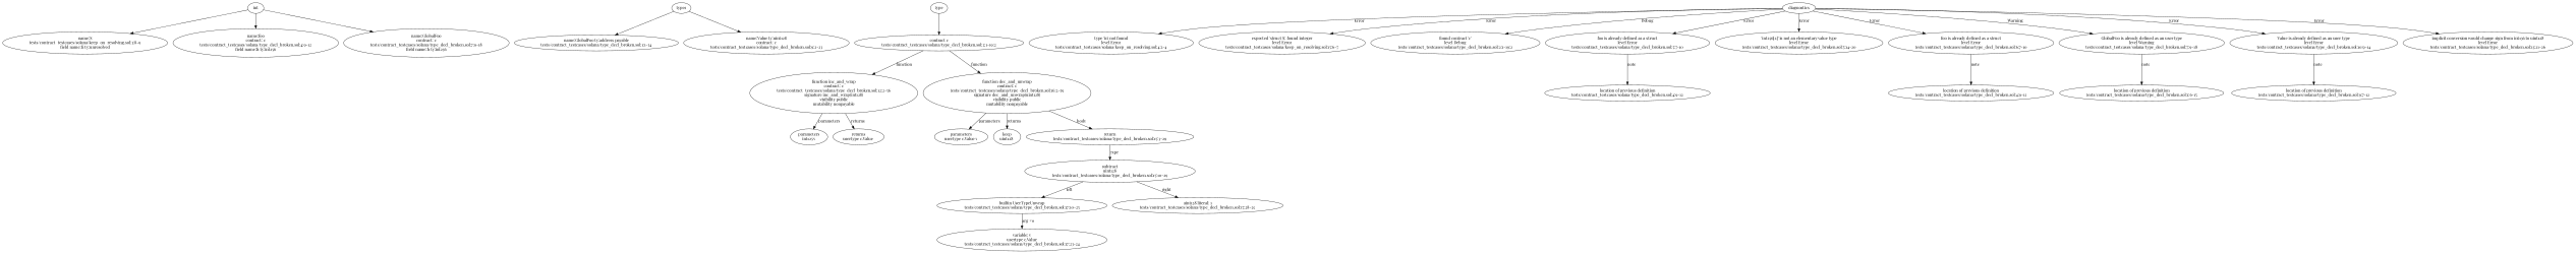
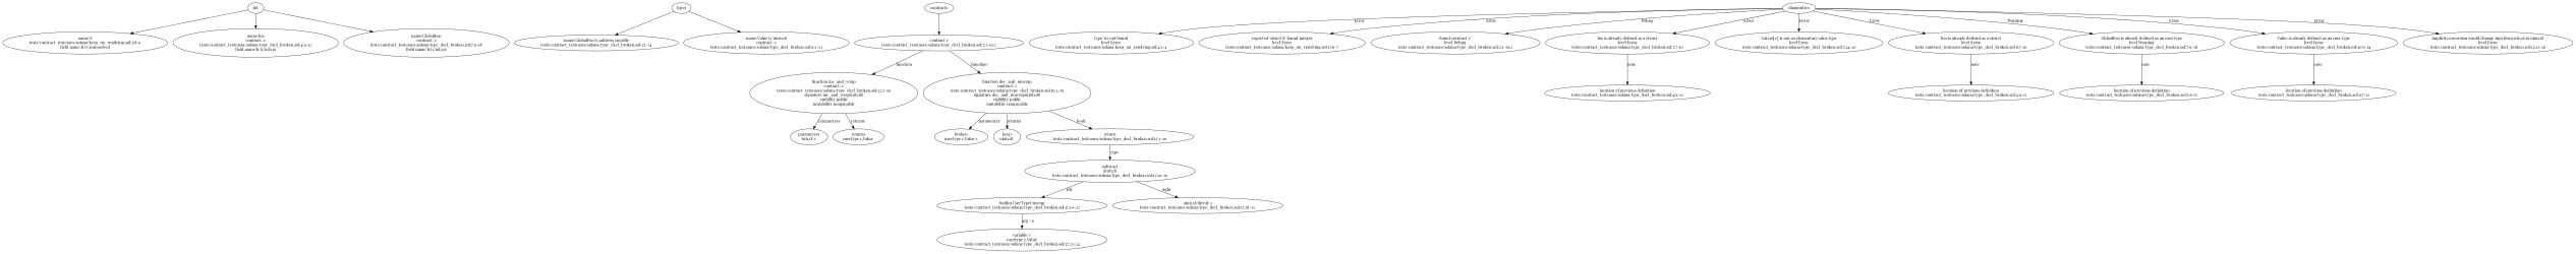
  strict digraph {
    fontname="Playfair Display"
    node [fontname="Playfair Display"]
    edge [fontname="Playfair Display"]
    n1 [label="name:S\ntests/contract_testcases/solana/keep_on_resolving.sol:3:8-9\nfield name:f1 ty:unresolved"]
    n2 [label="name:foo\ncontract: c\ntests/contract_testcases/solana/type_decl_broken.sol:4:9-12\nfield name:f1 ty:int256"]
    n3 [label="name:GlobalFoo\ncontract: c\ntests/contract_testcases/solana/type_decl_broken.sol:7:9-18\nfield name:f1 ty:int256"]
    n4 [label="name:GlobalFoo ty:address payable\ntests/contract_testcases/solana/type_decl_broken.sol:1:1-34"]
    n5 [label="name:Value ty:uint128\ncontract: c\ntests/contract_testcases/solana/type_decl_broken.sol:9:2-23"]
    n6 [label="contract c\ntests/contract_testcases/solana/type_decl_broken.sol:2:1-19:2"]
    n7 [label="function inc_and_wrap\ncontract: c\ntests/contract_testcases/solana/type_decl_broken.sol:12:2-56\nsignature inc_and_wrap(int128)\nvisibility public\nmutability nonpayable"]
    n8 [label="function dec_and_unwrap\ncontract: c\ntests/contract_testcases/solana/type_decl_broken.sol:16:2-59\nsignature dec_and_unwrap(uint128)\nvisibility public\nmutability nonpayable"]
-   n9 [label="parameters\nint125 v"]
+   n9 [label="parameters\nint128 v"]
    n10 [label="returns\nusertype c.Value "]
-   n11 [label="parameters\nusertype c.Value v"]
+   n11 [label="broken\nusertype c.Value v"]
    n12 [label="keep\nuint128 "]
    n13 [label="return\ntests/contract_testcases/solana/type_decl_broken.sol:17:3-29"]
    n14 [label="subtract\nuint128\ntests/contract_testcases/solana/type_decl_broken.sol:17:10-29"]
    n15 [label="builtin UserTypeUnwrap\ntests/contract_testcases/solana/type_decl_broken.sol:17:10-25"]
    n16 [label="uint128 literal: 1\ntests/contract_testcases/solana/type_decl_broken.sol:17:28-29"]
    n17 [label="variable: v\nusertype c.Value\ntests/contract_testcases/solana/type_decl_broken.sol:17:23-24"]
    n18 [label="type 'in' not found\nlevel Error\ntests/contract_testcases/solana/keep_on_resolving.sol:4:2-4"]
    n19 [label="expected 'struct S', found integer\nlevel Error\ntests/contract_testcases/solana/keep_on_resolving.sol:15:6-7"]
    n20 [label="found contract 'c'\nlevel Debug\ntests/contract_testcases/solana/type_decl_broken.sol:2:1-19:2"]
    n21 [label="foo is already defined as a struct\nlevel Error\ntests/contract_testcases/solana/type_decl_broken.sol:5:7-10"]
    n22 [label="location of previous definition\ntests/contract_testcases/solana/type_decl_broken.sol:4:9-12"]
    n23 [label="'int256[2]' is not an elementary value type\nlevel Error\ntests/contract_testcases/solana/type_decl_broken.sol:5:14-20"]
    n24 [label="foo is already defined as a struct\nlevel Error\ntests/contract_testcases/solana/type_decl_broken.sol:6:7-10"]
    n25 [label="location of previous definition\ntests/contract_testcases/solana/type_decl_broken.sol:4:9-12"]
    n26 [label="GlobalFoo is already defined as an user type\nlevel Warning\ntests/contract_testcases/solana/type_decl_broken.sol:7:9-18"]
    n27 [label="location of previous definition\ntests/contract_testcases/solana/type_decl_broken.sol:1:6-15"]
    n28 [label="Value is already defined as an user type\nlevel Error\ntests/contract_testcases/solana/type_decl_broken.sol:10:9-14"]
    n29 [label="location of previous definition\ntests/contract_testcases/solana/type_decl_broken.sol:9:7-12"]
    n30 [label="implicit conversion would change sign from int136 to uint128\nlevel Error\ntests/contract_testcases/solana/type_decl_broken.sol:13:21-26"]
    n31 [label=int]
    types
-   contracts [label=type]
+   contracts
    diagnostics
    n6 -> n7 [label=function]
    n6 -> n8 [label=function]
    n7 -> n9 [label=parameters]
    n7 -> n10 [label=returns]
    n8 -> n11 [label=parameters]
    n8 -> n12 [label=returns]
    n8 -> n13 [label=body]
    n13 -> n14 [label=expr]
    n14 -> n15 [label=left]
    n14 -> n16 [label=right]
    n15 -> n17 [label="arg #0"]
    n21 -> n22 [label=note]
    n24 -> n25 [label=note]
    n26 -> n27 [label=note]
    n28 -> n29 [label=note]
    n31 -> n1
    n31 -> n2
    n31 -> n3
    types -> n4
    types -> n5
    contracts -> n6
    diagnostics -> n18 [label=Error]
    diagnostics -> n19 [label=Error]
    diagnostics -> n20 [label=Debug]
    diagnostics -> n21 [label=Error]
    diagnostics -> n23 [label=Error]
    diagnostics -> n24 [label=Error]
    diagnostics -> n26 [label=Warning]
    diagnostics -> n28 [label=Error]
    diagnostics -> n30 [label=Error]
  }
